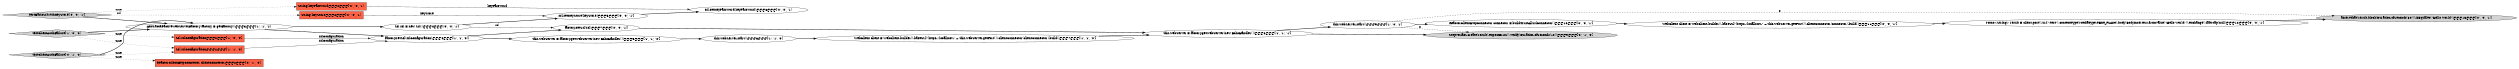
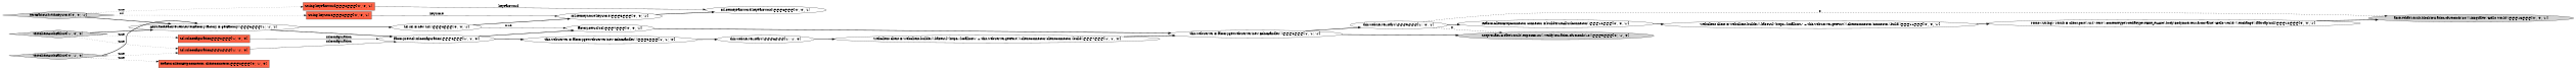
  digraph {
    rankdir=LR
    node [fillcolor=white shape=ellipse style=filled]
    edge [style=bold]
    n1 [label="ssl.setKeyStore(keyStore)@@@5@@@['0', '0', '1']"]
    n2 [label="ssl.setKeyPassword(keyPassword)@@@6@@@['0', '0', '1']"]
    n3 [fillcolor=lightgray label="testClientAuthFailure['1', '0', '0']" shape=diamond]
    n4 [fillcolor=tomato label="Ssl sslConfiguration@@@2@@@['1', '1', '0']" shape=box]
    n5 [fillcolor=tomato label="Ssl sslConfiguration@@@2@@@['1', '0', '0']" shape=box]
    n6 [label="AbstractReactiveWebServerFactory factory = getFactory()@@@3@@@['1', '1', '1']"]
    n7 [label="factory.setSsl(sslConfiguration)@@@4@@@['1', '1', '0']"]
    n8 [label="Ssl ssl = new Ssl()@@@4@@@['0', '0', '1']"]
    n9 [fillcolor=lightgray label="StepVerifier.create(result).expectError().verify(Duration.ofSeconds(10))@@@9@@@['0', '1', '0']"]
    n10 [label="factory.setSsl(ssl)@@@7@@@['0', '0', '1']"]
    n11 [label="this.webServer = factory.getWebServer(new EchoHandler())@@@8@@@['1', '1', '1']"]
    n12 [label="ReactorClientHttpConnector connector = buildTrustAllSslConnector()@@@10@@@['0', '0', '1']"]
    n13 [label="WebClient client = WebClient.builder().baseUrl(\"https://localhost:\" + this.webServer.getPort()).clientConnector(connector).build()@@@11@@@['0', '0', '1']"]
    n14 [label="Mono<String> result = client.post().uri(\"/test\").contentType(MediaType.TEXT_PLAIN).body(BodyInserters.fromValue(\"Hello World\")).exchange().flatMap(null)@@@12@@@['0', '0', '1']"]
    n15 [label="this.webServer = factory.getWebServer(new EchoHandler())@@@5@@@['1', '1', '0']"]
    n16 [label="this.webServer.start()@@@6@@@['1', '1', '0']"]
    n17 [fillcolor=tomato label="String keyPassword@@@2@@@['0', '0', '1']" shape=box]
    n18 [label="this.webServer.start()@@@9@@@['1', '0', '1']"]
    n19 [fillcolor=lightgray label="assertThat(result.block(Duration.ofSeconds(30))).isEqualTo(\"Hello World\")@@@13@@@['0', '0', '1']"]
    n20 [label="WebClient client = WebClient.builder().baseUrl(\"https://localhost:\" + this.webServer.getPort()).clientConnector(clientConnector).build()@@@7@@@['1', '1', '0']"]
    n21 [fillcolor=lightgray label="testBasicSslWithKeyStore['0', '0', '1']" shape=diamond]
    n22 [fillcolor=tomato label="String keyStore@@@2@@@['0', '0', '1']" shape=box]
    n23 [fillcolor=lightgray label="testClientAuthFailure['0', '1', '0']" shape=diamond]
    n24 [fillcolor=tomato label="ReactorClientHttpConnector clientConnector@@@2@@@['0', '1', '0']" shape=box]
    n1 -> n2
    n3 -> n4 [label=true style=dotted]
    n3 -> n5 [label=true style=dotted]
    n3 -> n6
    n4 -> n7 [label=sslConfiguration style=solid]
    n5 -> n7 [label=sslConfiguration style=solid]
    n6 -> n7
    n6 -> n8
    n7 -> n10
    n7 -> n15
    n8 -> n1
-   n8 -> n10 [label=ssl style=solid]
+   n8 -> n10 [label=true style=solid]
    n10 -> n11
    n11 -> n9
    n11 -> n18
    n12 -> n13
    n13 -> n14
    n14 -> n19
    n15 -> n16
    n16 -> n20
    n17 -> n2 [label=keyPassword style=solid]
    n18 -> n9 [label=0 style=dashed]
    n18 -> n12
    n18 -> n19 [label=0 style=dashed]
    n20 -> n11
    n21 -> n6
    n21 -> n17 [label=true style=dotted]
    n21 -> n22 [label=ssl style=dotted]
    n22 -> n1 [label=keyStore style=solid]
    n23 -> n4 [label=true style=dotted]
    n23 -> n6
    n23 -> n24 [label=true style=dotted]
  }
